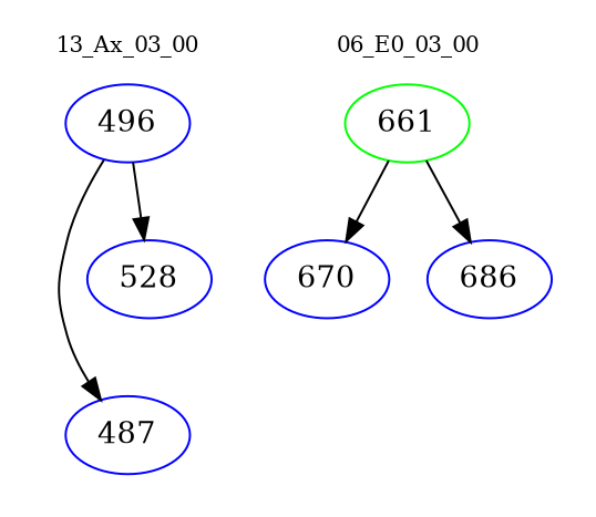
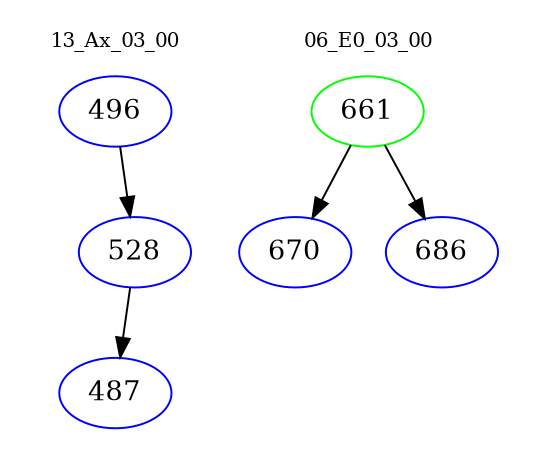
  digraph {
    node [color=blue]
    edge [color=black]
    n1 [label=496]
    n2 [label=487]
    n3 [label=528]
    n4 [color=green label=661]
    n5 [label=670]
    n6 [label=686]
    subgraph cluster_1 {
      color=white
      fontsize=10
      label="13_Ax_03_00"
      n1
      n2
      n3
    }
    subgraph cluster_2 {
      color=white
      fontsize=10
      label="06_E0_03_00"
      n4
      n5
      n6
    }
-   n1 -> n2
+   n3 -> n2
    n1 -> n3
    n4 -> n5
    n4 -> n6
  }
